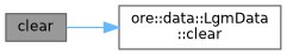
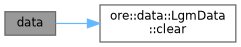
  digraph {
    rankdir=LR
    node [fontname=Helvetica fontsize=10 shape=box style=filled]
-   n1 [color=gray40 fillcolor=grey60 fontcolor=black height=0.2 label=clear width=0.4]
+   n1 [color=gray40 fillcolor=grey60 fontcolor=black height=0.2 label=data width=0.4]
    n2 [color=grey40 fillcolor=white height=0.2 label="ore::data::LgmData\l::clear" width=0.4]
    n1 -> n2 [color=steelblue1 fontname=Helvetica fontsize=10 labelfontname=Helvetica labelfontsize=10 style=solid]
  }
